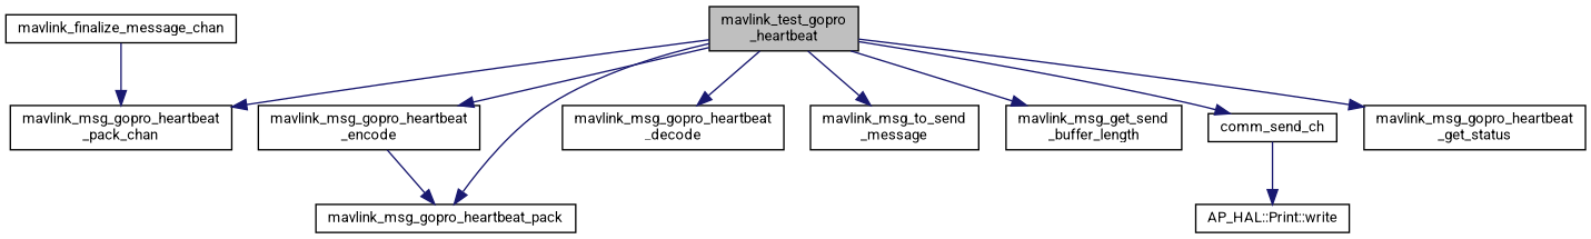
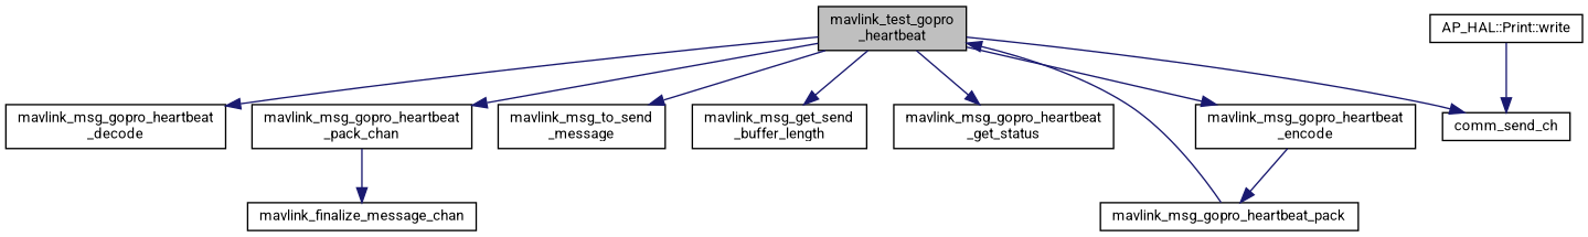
  digraph {
    fontname=Roboto
    rankdir=TB
    node [color=black fillcolor=white fontname=Roboto fontsize=10 shape=record style=filled]
    edge [color=midnightblue fontname=Roboto fontsize=10 labelfontname=Helvetica labelfontsize=10 style=solid]
    n1 [fillcolor=grey75 fontcolor=black height=0.2 label="mavlink_test_gopro\l_heartbeat" width=0.4]
    n2 [height=0.2 label="mavlink_msg_gopro_heartbeat\l_encode" width=0.4]
    n3 [height=0.2 label=mavlink_msg_gopro_heartbeat_pack width=0.4]
    n4 [height=0.2 label="mavlink_msg_gopro_heartbeat\l_decode" width=0.4]
    n5 [height=0.2 label="mavlink_msg_gopro_heartbeat\l_pack_chan" width=0.4]
    n6 [height=0.2 label="mavlink_msg_to_send\l_message" width=0.4]
    n7 [height=0.2 label="mavlink_msg_get_send\l_buffer_length" width=0.4]
    n8 [height=0.2 label=comm_send_ch width=0.4]
    n9 [height=0.2 label="mavlink_msg_gopro_heartbeat\l_get_status" width=0.4]
    n10 [height=0.2 label=mavlink_finalize_message_chan width=0.4]
    n11 [height=0.2 label="AP_HAL::Print::write" width=0.4]
    n1 -> n2
-   n1 -> n3
+   n3 -> n1
    n1 -> n4
    n1 -> n5
    n1 -> n6
    n1 -> n7
    n1 -> n8
    n1 -> n9
    n2 -> n3
-   n10 -> n5
-   n8 -> n11
+   n5 -> n10
+   n11 -> n8
  }
